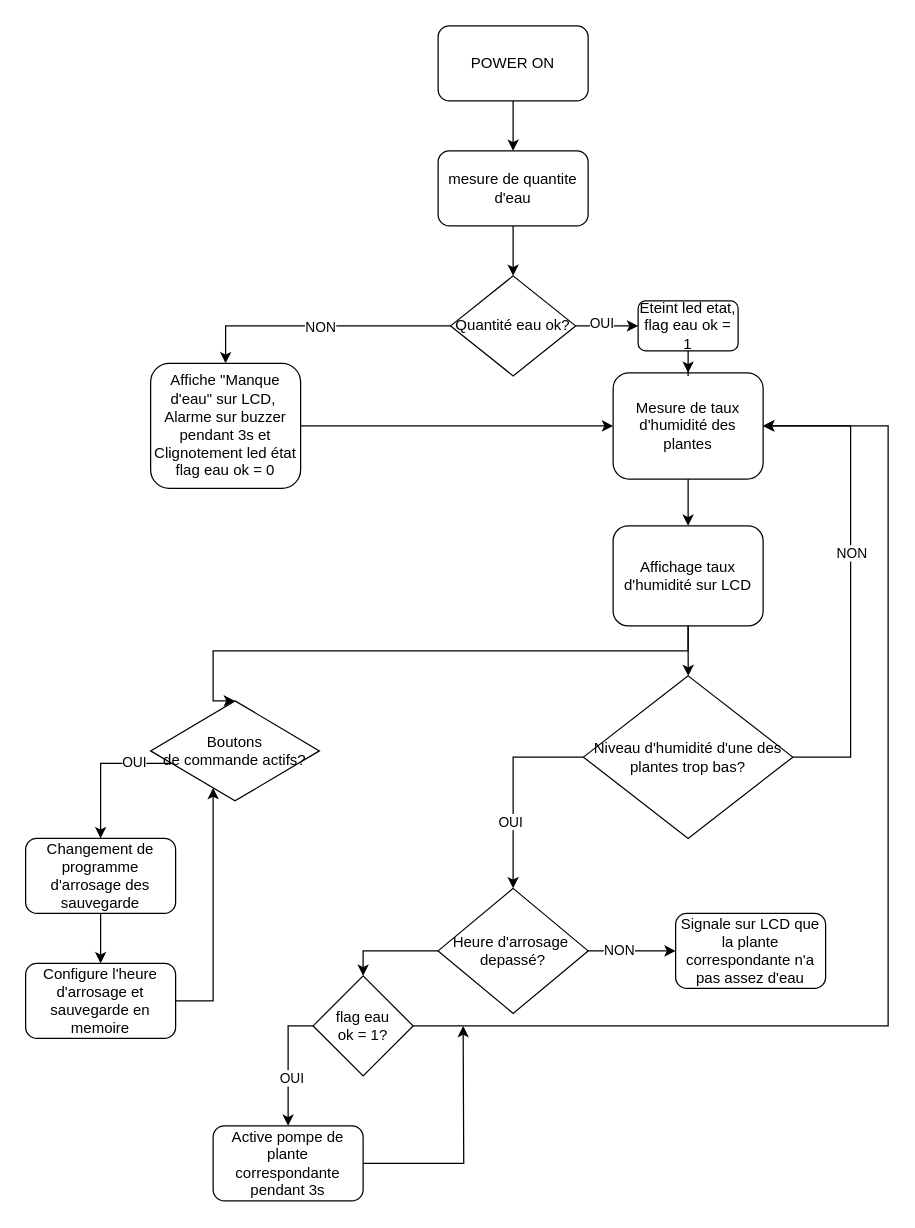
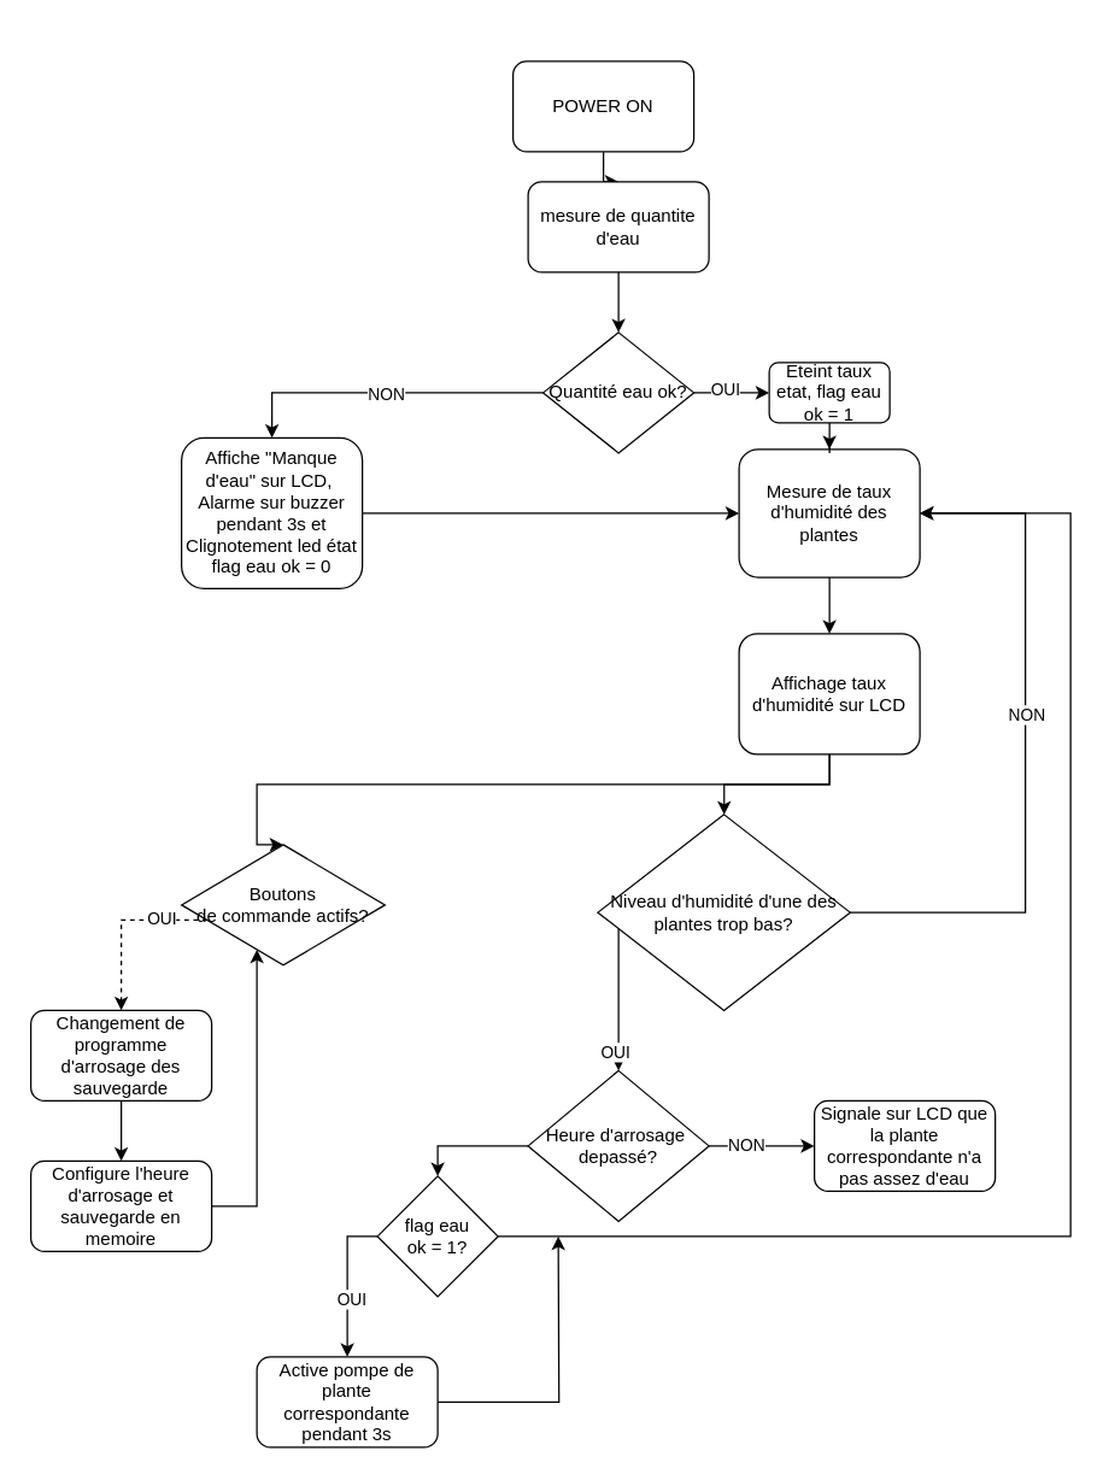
  <mxCell id="0" />
  <mxCell id="1" parent="0" />
  <mxCell id="2" value="" style="edgeStyle=orthogonalEdgeStyle;rounded=0;orthogonalLoop=1;jettySize=auto;html=1;" parent="1" source="3" target="5" edge="1"><mxGeometry relative="1" as="geometry" /></mxCell>
- <mxCell id="3" value="POWER ON" style="rounded=1;whiteSpace=wrap;html=1;" parent="1" vertex="1"><mxGeometry x="350" y="20" width="120" height="60" as="geometry" /></mxCell>
+ <mxCell id="3" value="POWER ON" style="rounded=1;whiteSpace=wrap;html=1;" parent="1" vertex="1"><mxGeometry x="340" y="40" width="120" height="60" as="geometry" /></mxCell>
  <mxCell id="4" value="" style="edgeStyle=orthogonalEdgeStyle;rounded=0;orthogonalLoop=1;jettySize=auto;html=1;" parent="1" source="5" target="10" edge="1"><mxGeometry relative="1" as="geometry" /></mxCell>
  <mxCell id="5" value="mesure de quantite d'eau" style="rounded=1;whiteSpace=wrap;html=1;" parent="1" vertex="1"><mxGeometry x="350" y="120" width="120" height="60" as="geometry" /></mxCell>
  <mxCell id="6" style="edgeStyle=orthogonalEdgeStyle;rounded=0;orthogonalLoop=1;jettySize=auto;html=1;entryX=0.5;entryY=0;entryDx=0;entryDy=0;" parent="1" source="10" target="12" edge="1"><mxGeometry relative="1" as="geometry" /></mxCell>
  <mxCell id="7" value="NON" style="edgeLabel;html=1;align=center;verticalAlign=middle;resizable=0;points=[];" parent="6" vertex="1" connectable="0"><mxGeometry x="-0.002" relative="1" as="geometry"><mxPoint as="offset" /></mxGeometry></mxCell>
  <mxCell id="8" value="" style="edgeStyle=orthogonalEdgeStyle;rounded=0;orthogonalLoop=1;jettySize=auto;html=1;" edge="1" parent="1" source="10" target="38"><mxGeometry relative="1" as="geometry" /></mxCell>
  <mxCell id="9" value="OUI" style="edgeLabel;html=1;align=center;verticalAlign=middle;resizable=0;points=[];" vertex="1" connectable="0" parent="8"><mxGeometry x="-0.189" y="3" relative="1" as="geometry"><mxPoint as="offset" /></mxGeometry></mxCell>
  <mxCell id="10" value="Quantité eau ok?" style="rhombus;whiteSpace=wrap;html=1;" parent="1" vertex="1"><mxGeometry x="360" y="220" width="100" height="80" as="geometry" /></mxCell>
  <mxCell id="11" style="edgeStyle=orthogonalEdgeStyle;rounded=0;orthogonalLoop=1;jettySize=auto;html=1;entryX=0;entryY=0.5;entryDx=0;entryDy=0;" parent="1" source="12" target="14" edge="1"><mxGeometry relative="1" as="geometry" /></mxCell>
  <mxCell id="12" value="Affiche &quot;Manque d'eau&quot; sur LCD,&amp;nbsp;&lt;br&gt;Alarme sur buzzer pendant 3s et&lt;br&gt;Clignotement led état&lt;br&gt;flag eau ok = 0" style="rounded=1;whiteSpace=wrap;html=1;" parent="1" vertex="1"><mxGeometry x="120" y="290" width="120" height="100" as="geometry" /></mxCell>
  <mxCell id="13" value="" style="edgeStyle=orthogonalEdgeStyle;rounded=0;orthogonalLoop=1;jettySize=auto;html=1;" parent="1" source="14" target="17" edge="1"><mxGeometry relative="1" as="geometry" /></mxCell>
  <mxCell id="14" value="Mesure de taux d'humidité des plantes" style="rounded=1;whiteSpace=wrap;html=1;" parent="1" vertex="1"><mxGeometry x="490" y="297.5" width="120" height="85" as="geometry" /></mxCell>
  <mxCell id="15" value="" style="edgeStyle=orthogonalEdgeStyle;rounded=0;orthogonalLoop=1;jettySize=auto;html=1;" parent="1" source="17" target="22" edge="1"><mxGeometry relative="1" as="geometry" /></mxCell>
  <mxCell id="16" style="edgeStyle=orthogonalEdgeStyle;rounded=0;orthogonalLoop=1;jettySize=auto;html=1;entryX=0.5;entryY=0;entryDx=0;entryDy=0;" edge="1" parent="1" source="17" target="32"><mxGeometry relative="1" as="geometry"><Array as="points"><mxPoint x="550" y="520" /><mxPoint x="170" y="520" /></Array></mxGeometry></mxCell>
  <mxCell id="17" value="Affichage taux d'humidité sur LCD" style="rounded=1;whiteSpace=wrap;html=1;" parent="1" vertex="1"><mxGeometry x="490" y="420" width="120" height="80" as="geometry" /></mxCell>
  <mxCell id="18" style="edgeStyle=orthogonalEdgeStyle;rounded=0;orthogonalLoop=1;jettySize=auto;html=1;entryX=1;entryY=0.5;entryDx=0;entryDy=0;" parent="1" source="22" target="14" edge="1"><mxGeometry relative="1" as="geometry"><Array as="points"><mxPoint x="680" y="605" /><mxPoint x="680" y="340" /></Array></mxGeometry></mxCell>
  <mxCell id="19" value="NON" style="edgeLabel;html=1;align=center;verticalAlign=middle;resizable=0;points=[];" parent="18" vertex="1" connectable="0"><mxGeometry x="0.1" relative="1" as="geometry"><mxPoint as="offset" /></mxGeometry></mxCell>
  <mxCell id="20" value="" style="edgeStyle=orthogonalEdgeStyle;rounded=0;orthogonalLoop=1;jettySize=auto;html=1;entryX=0.5;entryY=0;entryDx=0;entryDy=0;" parent="1" source="22" target="26" edge="1"><mxGeometry relative="1" as="geometry"><mxPoint x="390" y="605" as="targetPoint" /><Array as="points"><mxPoint x="410" y="605" /></Array></mxGeometry></mxCell>
  <mxCell id="21" value="OUI" style="edgeLabel;html=1;align=center;verticalAlign=middle;resizable=0;points=[];" parent="20" vertex="1" connectable="0"><mxGeometry x="-0.22" relative="1" as="geometry"><mxPoint x="-3" y="45" as="offset" /></mxGeometry></mxCell>
- <mxCell id="22" value="Niveau d'humidité d'une des plantes trop bas?" style="rhombus;whiteSpace=wrap;html=1;" parent="1" vertex="1"><mxGeometry x="466.25" y="540" width="167.5" height="130" as="geometry" /></mxCell>
+ <mxCell id="22" value="Niveau d'humidité d'une des plantes trop bas?" style="rhombus;whiteSpace=wrap;html=1;" parent="1" vertex="1"><mxGeometry x="396.25" y="540" width="167.5" height="130" as="geometry" /></mxCell>
  <mxCell id="23" value="" style="edgeStyle=orthogonalEdgeStyle;rounded=0;orthogonalLoop=1;jettySize=auto;html=1;" parent="1" source="26" target="29" edge="1"><mxGeometry relative="1" as="geometry" /></mxCell>
  <mxCell id="24" value="NON" style="edgeLabel;html=1;align=center;verticalAlign=middle;resizable=0;points=[];" parent="23" vertex="1" connectable="0"><mxGeometry x="-0.314" y="1" relative="1" as="geometry"><mxPoint as="offset" /></mxGeometry></mxCell>
  <mxCell id="25" value="" style="edgeStyle=orthogonalEdgeStyle;rounded=0;orthogonalLoop=1;jettySize=auto;html=1;" edge="1" parent="1" source="26" target="42"><mxGeometry relative="1" as="geometry"><Array as="points"><mxPoint x="290" y="760" /></Array></mxGeometry></mxCell>
  <mxCell id="26" value="Heure d'arrosage&amp;nbsp;&lt;br&gt;depassé?" style="rhombus;whiteSpace=wrap;html=1;" parent="1" vertex="1"><mxGeometry x="350" y="710" width="120" height="100" as="geometry" /></mxCell>
  <mxCell id="27" style="edgeStyle=orthogonalEdgeStyle;rounded=0;orthogonalLoop=1;jettySize=auto;html=1;" edge="1" parent="1" source="28"><mxGeometry relative="1" as="geometry"><mxPoint x="370" y="820" as="targetPoint" /></mxGeometry></mxCell>
  <mxCell id="28" value="Active pompe de plante correspondante pendant 3s" style="rounded=1;whiteSpace=wrap;html=1;" parent="1" vertex="1"><mxGeometry x="170" y="900" width="120" height="60" as="geometry" /></mxCell>
  <mxCell id="29" value="Signale sur LCD que la plante correspondante n'a pas assez d'eau" style="rounded=1;whiteSpace=wrap;html=1;" parent="1" vertex="1"><mxGeometry x="540" y="730" width="120" height="60" as="geometry" /></mxCell>
- <mxCell id="30" style="edgeStyle=orthogonalEdgeStyle;rounded=0;orthogonalLoop=1;jettySize=auto;html=1;entryX=0.5;entryY=0;entryDx=0;entryDy=0;" edge="1" parent="1" source="32" target="34"><mxGeometry relative="1" as="geometry"><Array as="points"><mxPoint x="80" y="610" /></Array></mxGeometry></mxCell>
+ <mxCell id="30" style="edgeStyle=orthogonalEdgeStyle;rounded=0;orthogonalLoop=1;jettySize=auto;html=1;entryX=0.5;entryY=0;entryDx=0;entryDy=0;dashed=1;" edge="1" parent="1" source="32" target="34"><mxGeometry relative="1" as="geometry"><Array as="points"><mxPoint x="80" y="610" /></Array></mxGeometry></mxCell>
  <mxCell id="31" value="OUI" style="edgeLabel;html=1;align=center;verticalAlign=middle;resizable=0;points=[];" vertex="1" connectable="0" parent="30"><mxGeometry x="-0.48" y="-2" relative="1" as="geometry"><mxPoint as="offset" /></mxGeometry></mxCell>
  <mxCell id="32" value="Boutons &lt;br&gt;de commande actifs?" style="rhombus;whiteSpace=wrap;html=1;" vertex="1" parent="1"><mxGeometry x="120" y="560" width="135" height="80" as="geometry" /></mxCell>
  <mxCell id="33" value="" style="edgeStyle=orthogonalEdgeStyle;rounded=0;orthogonalLoop=1;jettySize=auto;html=1;" edge="1" parent="1" source="34" target="36"><mxGeometry relative="1" as="geometry" /></mxCell>
  <mxCell id="34" value="Changement de programme d'arrosage des sauvegarde" style="rounded=1;whiteSpace=wrap;html=1;" vertex="1" parent="1"><mxGeometry x="20" y="670" width="120" height="60" as="geometry" /></mxCell>
  <mxCell id="35" style="edgeStyle=orthogonalEdgeStyle;rounded=0;orthogonalLoop=1;jettySize=auto;html=1;" edge="1" parent="1" source="36" target="32"><mxGeometry relative="1" as="geometry"><Array as="points"><mxPoint x="170" y="800" /></Array></mxGeometry></mxCell>
  <mxCell id="36" value="Configure l'heure d'arrosage et sauvegarde en memoire" style="rounded=1;whiteSpace=wrap;html=1;" vertex="1" parent="1"><mxGeometry x="20" y="770" width="120" height="60" as="geometry" /></mxCell>
  <mxCell id="37" value="" style="edgeStyle=orthogonalEdgeStyle;rounded=0;orthogonalLoop=1;jettySize=auto;html=1;" edge="1" parent="1" source="38" target="14"><mxGeometry relative="1" as="geometry" /></mxCell>
- <mxCell id="38" value="Eteint led etat, flag eau ok = 1" style="rounded=1;whiteSpace=wrap;html=1;" vertex="1" parent="1"><mxGeometry x="510" y="240" width="80" height="40" as="geometry" /></mxCell>
+ <mxCell id="38" value="Eteint taux etat, flag eau ok = 1" style="rounded=1;whiteSpace=wrap;html=1;" vertex="1" parent="1"><mxGeometry x="510" y="240" width="80" height="40" as="geometry" /></mxCell>
  <mxCell id="39" style="edgeStyle=orthogonalEdgeStyle;rounded=0;orthogonalLoop=1;jettySize=auto;html=1;entryX=0.5;entryY=0;entryDx=0;entryDy=0;" edge="1" parent="1" source="42" target="28"><mxGeometry relative="1" as="geometry"><Array as="points"><mxPoint x="230" y="820" /></Array></mxGeometry></mxCell>
  <mxCell id="40" value="OUI" style="edgeLabel;html=1;align=center;verticalAlign=middle;resizable=0;points=[];" vertex="1" connectable="0" parent="39"><mxGeometry x="0.212" y="2" relative="1" as="geometry"><mxPoint as="offset" /></mxGeometry></mxCell>
  <mxCell id="41" style="edgeStyle=orthogonalEdgeStyle;rounded=0;orthogonalLoop=1;jettySize=auto;html=1;entryX=1;entryY=0.5;entryDx=0;entryDy=0;" edge="1" parent="1" source="42" target="14"><mxGeometry relative="1" as="geometry"><mxPoint x="770" y="820" as="targetPoint" /><Array as="points"><mxPoint x="710" y="820" /><mxPoint x="710" y="340" /></Array></mxGeometry></mxCell>
  <mxCell id="42" value="flag eau &lt;br&gt;ok = 1?" style="rhombus;whiteSpace=wrap;html=1;" vertex="1" parent="1"><mxGeometry x="250" y="780" width="80" height="80" as="geometry" /></mxCell>
